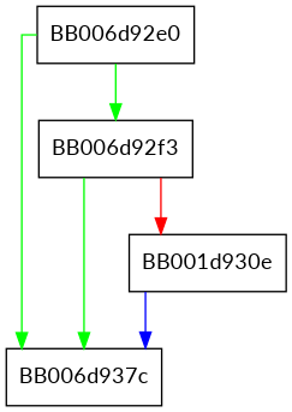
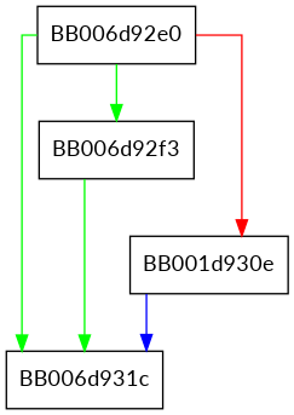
  digraph {
    fontname=Lato
    splines=ortho
    node [fontname=Lato shape=box]
    edge [color=green fontname=Lato]
    BB006d92e0
-   BB006d931c [label=BB006d937c]
+   BB006d931c
    BB006d92f3
    n4 [label=BB001d930e]
    BB006d92e0 -> BB006d931c
    BB006d92e0 -> BB006d92f3
    BB006d92f3 -> BB006d931c
-   BB006d92f3 -> n4 [color=red]
+   BB006d92e0 -> n4 [color=red]
    n4 -> BB006d931c [color=blue]
  }
